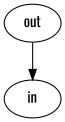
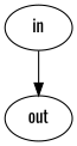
  strict digraph {
    fontname=Oswald
    node [fontname=Oswald]
    in [complexity=2 importance=1.0 rank=0.5]
    out [complexity=0 importance=0.599999904633 rank=0.0]
-   out -> in [fontname=Oswald]
+   in -> out [fontname=Oswald]
  }
